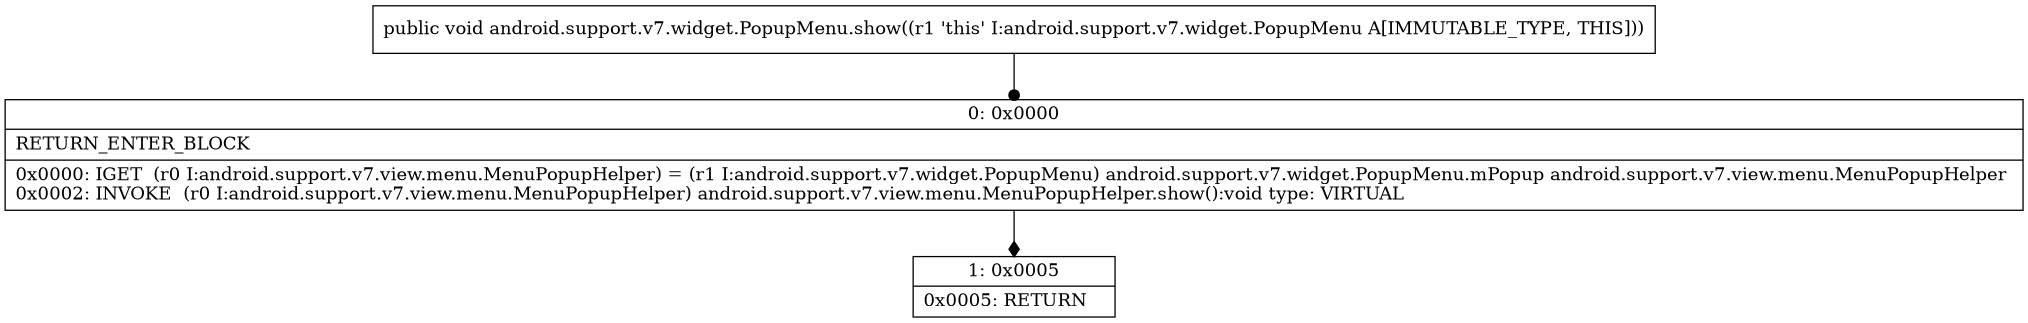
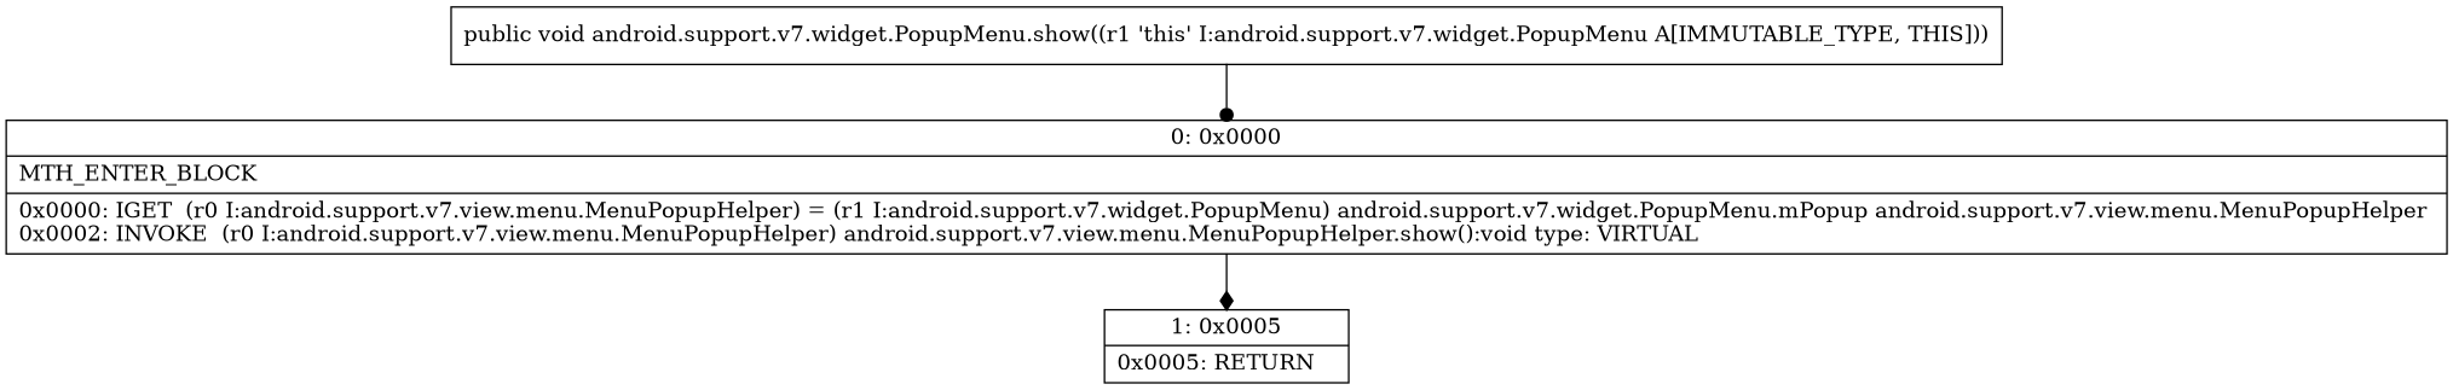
  digraph {
    node [shape=record]
-   n1 [label="{0\:\ 0x0000|RETURN_ENTER_BLOCK\l|0x0000: IGET  (r0 I:android.support.v7.view.menu.MenuPopupHelper) = (r1 I:android.support.v7.widget.PopupMenu) android.support.v7.widget.PopupMenu.mPopup android.support.v7.view.menu.MenuPopupHelper \l0x0002: INVOKE  (r0 I:android.support.v7.view.menu.MenuPopupHelper) android.support.v7.view.menu.MenuPopupHelper.show():void type: VIRTUAL \l}"]
+   n1 [label="{0\:\ 0x0000|MTH_ENTER_BLOCK\l|0x0000: IGET  (r0 I:android.support.v7.view.menu.MenuPopupHelper) = (r1 I:android.support.v7.widget.PopupMenu) android.support.v7.widget.PopupMenu.mPopup android.support.v7.view.menu.MenuPopupHelper \l0x0002: INVOKE  (r0 I:android.support.v7.view.menu.MenuPopupHelper) android.support.v7.view.menu.MenuPopupHelper.show():void type: VIRTUAL \l}"]
    n2 [label="{1\:\ 0x0005|0x0005: RETURN   \l}"]
    n3 [label="{public void android.support.v7.widget.PopupMenu.show((r1 'this' I:android.support.v7.widget.PopupMenu A[IMMUTABLE_TYPE, THIS])) }"]
    n1 -> n2 [arrowhead=diamond]
    n3 -> n1 [arrowhead=dot]
  }
